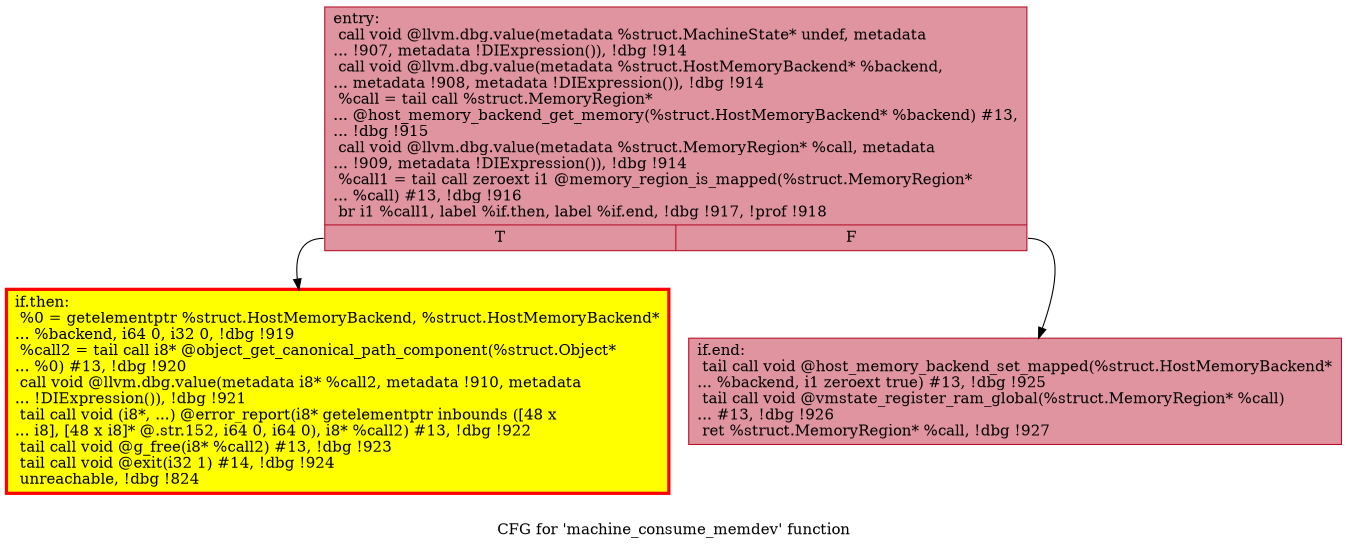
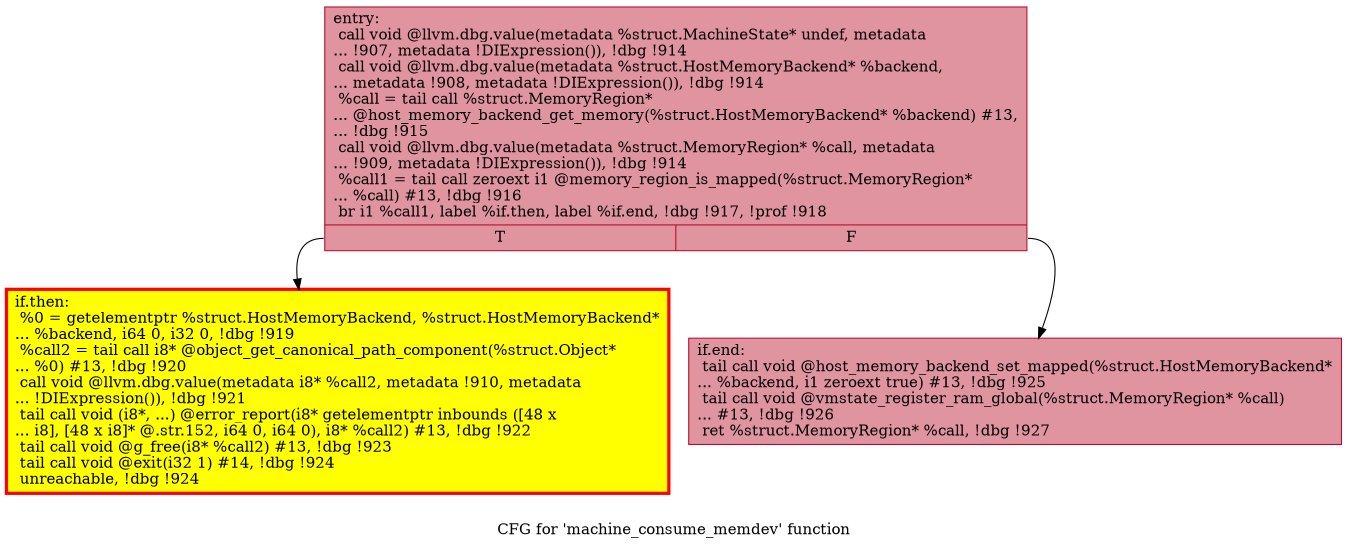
  digraph {
    label="CFG for 'machine_consume_memdev' function"
    node [color="#b70d28ff" fillcolor="#b70d2870" shape=record style=filled]
    n1 [label="{entry:\l  call void @llvm.dbg.value(metadata %struct.MachineState* undef, metadata\l... !907, metadata !DIExpression()), !dbg !914\l  call void @llvm.dbg.value(metadata %struct.HostMemoryBackend* %backend,\l... metadata !908, metadata !DIExpression()), !dbg !914\l  %call = tail call %struct.MemoryRegion*\l... @host_memory_backend_get_memory(%struct.HostMemoryBackend* %backend) #13,\l... !dbg !915\l  call void @llvm.dbg.value(metadata %struct.MemoryRegion* %call, metadata\l... !909, metadata !DIExpression()), !dbg !914\l  %call1 = tail call zeroext i1 @memory_region_is_mapped(%struct.MemoryRegion*\l... %call) #13, !dbg !916\l  br i1 %call1, label %if.then, label %if.end, !dbg !917, !prof !918\l|{<s0>T|<s1>F}}"]
-   n2 [color=red fillcolor=yellow label="{if.then:                                          \l  %0 = getelementptr %struct.HostMemoryBackend, %struct.HostMemoryBackend*\l... %backend, i64 0, i32 0, !dbg !919\l  %call2 = tail call i8* @object_get_canonical_path_component(%struct.Object*\l... %0) #13, !dbg !920\l  call void @llvm.dbg.value(metadata i8* %call2, metadata !910, metadata\l... !DIExpression()), !dbg !921\l  tail call void (i8*, ...) @error_report(i8* getelementptr inbounds ([48 x\l... i8], [48 x i8]* @.str.152, i64 0, i64 0), i8* %call2) #13, !dbg !922\l  tail call void @g_free(i8* %call2) #13, !dbg !923\l  tail call void @exit(i32 1) #14, !dbg !924\l  unreachable, !dbg !824\l}" penwidth=3.0]
+   n2 [color=red fillcolor=yellow label="{if.then:                                          \l  %0 = getelementptr %struct.HostMemoryBackend, %struct.HostMemoryBackend*\l... %backend, i64 0, i32 0, !dbg !919\l  %call2 = tail call i8* @object_get_canonical_path_component(%struct.Object*\l... %0) #13, !dbg !920\l  call void @llvm.dbg.value(metadata i8* %call2, metadata !910, metadata\l... !DIExpression()), !dbg !921\l  tail call void (i8*, ...) @error_report(i8* getelementptr inbounds ([48 x\l... i8], [48 x i8]* @.str.152, i64 0, i64 0), i8* %call2) #13, !dbg !922\l  tail call void @g_free(i8* %call2) #13, !dbg !923\l  tail call void @exit(i32 1) #14, !dbg !924\l  unreachable, !dbg !924\l}" penwidth=3.0]
    n3 [label="{if.end:                                           \l  tail call void @host_memory_backend_set_mapped(%struct.HostMemoryBackend*\l... %backend, i1 zeroext true) #13, !dbg !925\l  tail call void @vmstate_register_ram_global(%struct.MemoryRegion* %call)\l... #13, !dbg !926\l  ret %struct.MemoryRegion* %call, !dbg !927\l}"]
    n1 -> n2 [tailport=s0]
    n1 -> n3 [tailport=s1]
  }
